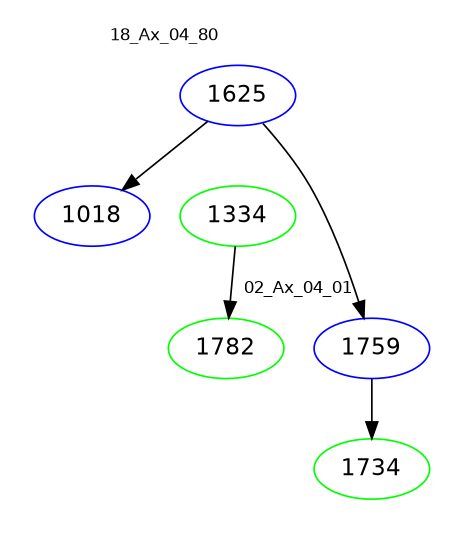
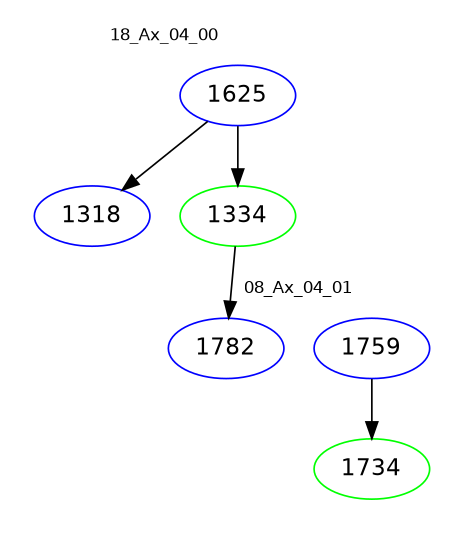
  digraph {
    fontname="DejaVu Sans"
    node [color=blue fontname="DejaVu Sans"]
    edge [color=black fontname="DejaVu Sans"]
    n1 [label=1625]
-   n2 [label=1018]
+   n2 [label=1318]
    n3 [color=green label=1334]
    n4 [label=1759]
    n5 [color=green label=1734]
-   n6 [color=green label=1782]
+   n6 [label=1782]
    subgraph cluster_1 {
      color=white
      fontsize=10
-     label="18_Ax_04_80"
+     label="18_Ax_04_00"
      n1
      n2
      n3
    }
    subgraph cluster_2 {
      color=white
      fontsize=10
-     label="02_Ax_04_01"
+     label="08_Ax_04_01"
      n4
      n5
      n6
    }
    n1 -> n2
-   n1 -> n4
+   n1 -> n3
    n3 -> n6
    n4 -> n5
  }
